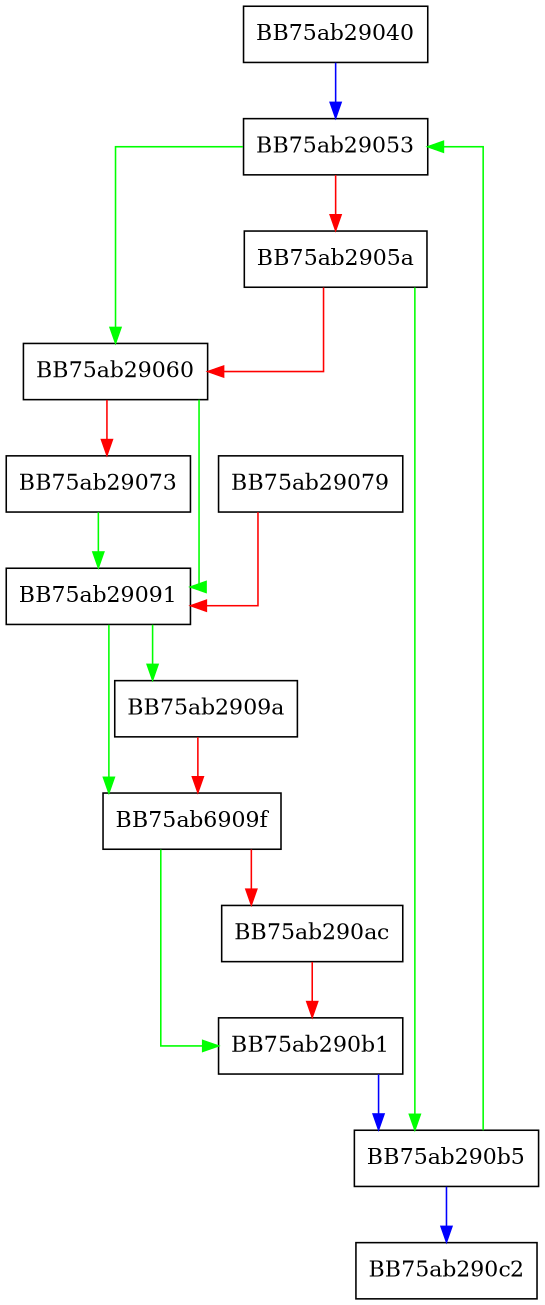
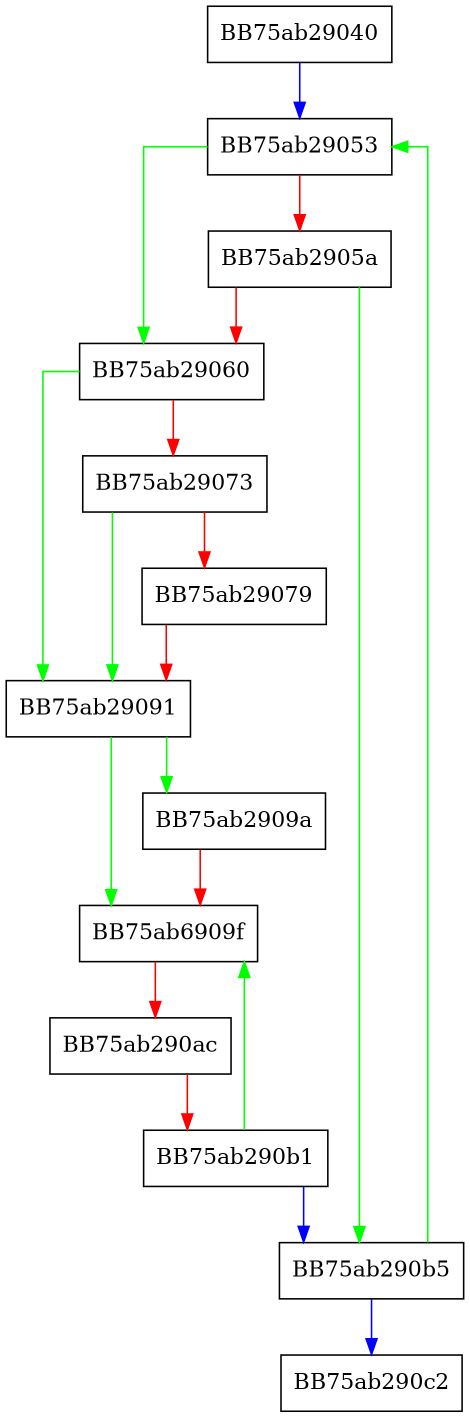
  digraph {
    splines=ortho
    node [shape=box]
    edge [color=green]
    BB75ab29040
    BB75ab29053
    BB75ab29060
    BB75ab2905a
    BB75ab29091
    BB75ab29073
    BB75ab290b5
    n8 [label=BB75ab6909f]
    BB75ab2909a
    BB75ab29079
    BB75ab290c2
    BB75ab290b1
    BB75ab290ac
    BB75ab29040 -> BB75ab29053 [color=blue]
    BB75ab29053 -> BB75ab29060
    BB75ab29053 -> BB75ab2905a [color=red]
    BB75ab29060 -> BB75ab29091
    BB75ab29060 -> BB75ab29073 [color=red]
    BB75ab2905a -> BB75ab29060 [color=red]
    BB75ab2905a -> BB75ab290b5
    BB75ab29091 -> n8
    BB75ab29091 -> BB75ab2909a
    BB75ab29073 -> BB75ab29091
+   BB75ab29073 -> BB75ab29079 [color=red]
    BB75ab290b5 -> BB75ab29053
    BB75ab290b5 -> BB75ab290c2 [color=blue]
-   n8 -> BB75ab290b1
+   BB75ab290b1 -> n8
    n8 -> BB75ab290ac [color=red]
    BB75ab2909a -> n8 [color=red]
    BB75ab29079 -> BB75ab29091 [color=red]
    BB75ab290b1 -> BB75ab290b5 [color=blue]
    BB75ab290ac -> BB75ab290b1 [color=red]
  }
